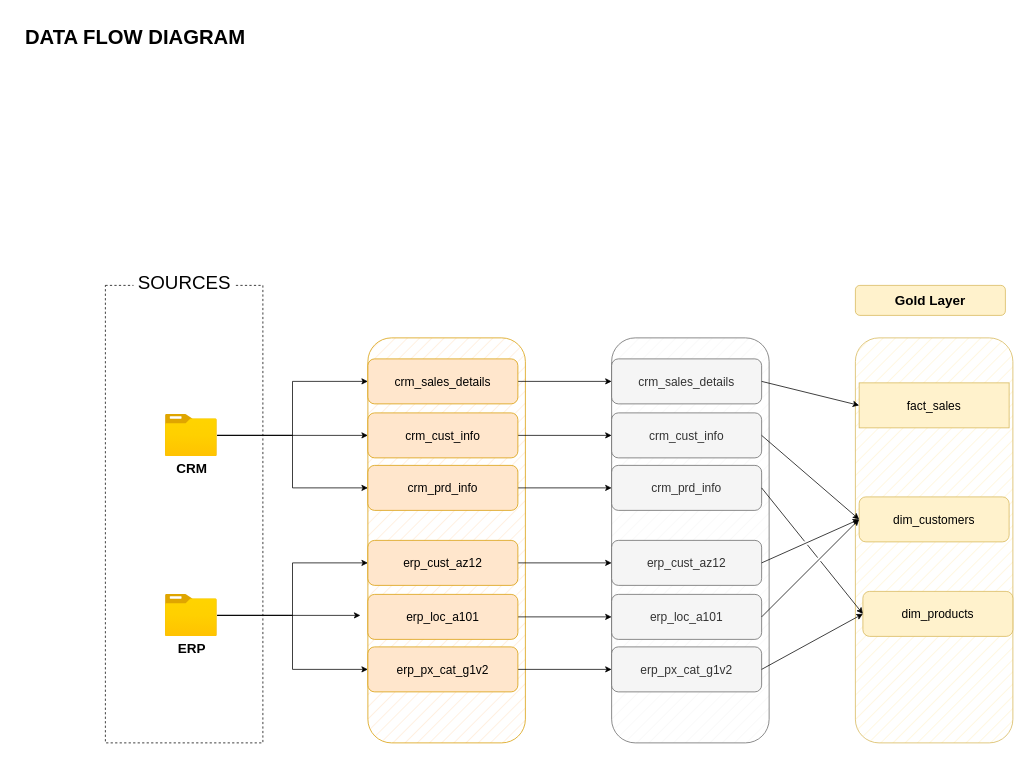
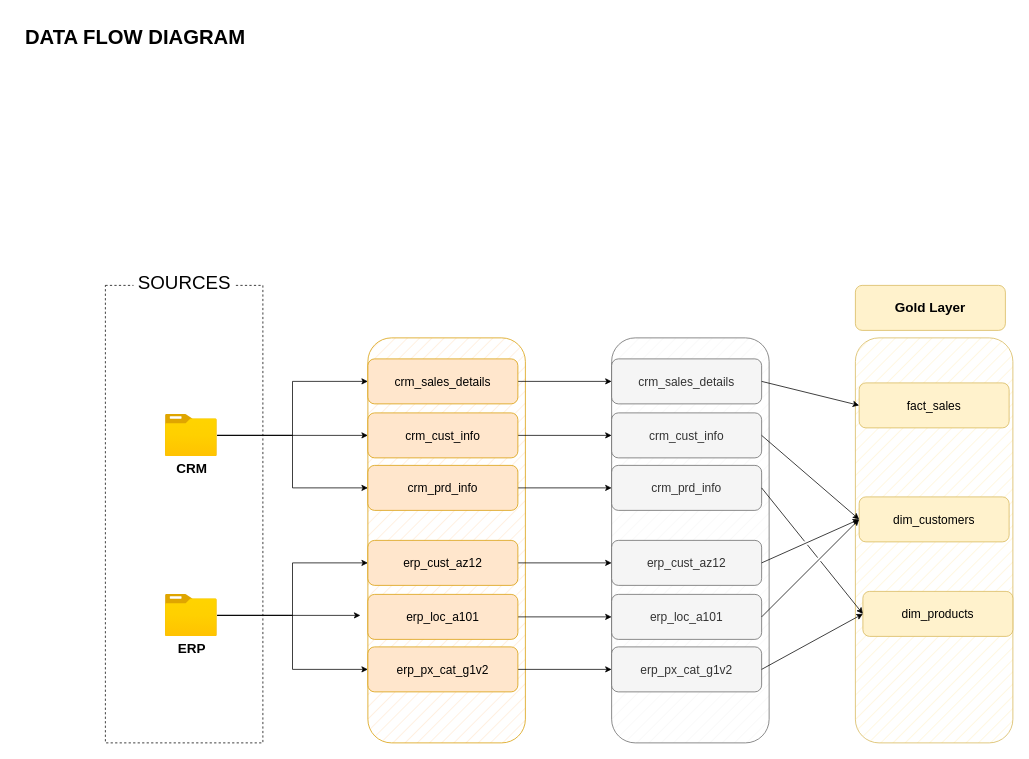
  <mxCell id="0" />
  <mxCell id="1" parent="0" />
  <mxCell id="2" value="&lt;font style=&quot;font-size: 27px;&quot;&gt;DATA FLOW DIAGRAM&lt;/font&gt;" style="text;html=1;align=center;verticalAlign=middle;whiteSpace=wrap;rounded=0;fontStyle=1" parent="1" vertex="1"><mxGeometry x="20" y="20" width="320" height="60" as="geometry" /></mxCell>
  <mxCell id="3" value="" style="rounded=0;whiteSpace=wrap;html=1;fillColor=none;dashed=1;" parent="1" vertex="1"><mxGeometry x="140" y="380" width="210" height="610" as="geometry" /></mxCell>
  <mxCell id="4" value="&lt;font style=&quot;font-size: 25px;&quot;&gt;SOURCES&lt;/font&gt;" style="rounded=1;whiteSpace=wrap;html=1;strokeColor=none;" parent="1" vertex="1"><mxGeometry x="177.5" y="350" width="135" height="50" as="geometry" /></mxCell>
  <mxCell id="5" style="edgeStyle=orthogonalEdgeStyle;rounded=0;orthogonalLoop=1;jettySize=auto;html=1;entryX=0;entryY=0.5;entryDx=0;entryDy=0;" parent="1" source="8" target="17" edge="1"><mxGeometry relative="1" as="geometry" /></mxCell>
  <mxCell id="6" style="edgeStyle=orthogonalEdgeStyle;rounded=0;orthogonalLoop=1;jettySize=auto;html=1;entryX=0;entryY=0.5;entryDx=0;entryDy=0;" parent="1" source="8" target="15" edge="1"><mxGeometry relative="1" as="geometry" /></mxCell>
  <mxCell id="7" style="edgeStyle=orthogonalEdgeStyle;rounded=0;orthogonalLoop=1;jettySize=auto;html=1;entryX=0;entryY=0.5;entryDx=0;entryDy=0;" parent="1" source="8" target="19" edge="1"><mxGeometry relative="1" as="geometry" /></mxCell>
  <mxCell id="8" value="&lt;b&gt;&lt;font style=&quot;font-size: 18px;&quot;&gt;CRM&lt;/font&gt;&lt;/b&gt;" style="image;aspect=fixed;html=1;points=[];align=center;fontSize=12;image=img/lib/azure2/general/Folder_Blank.svg;" parent="1" vertex="1"><mxGeometry x="220" y="552" width="69" height="56.0" as="geometry" /></mxCell>
  <mxCell id="9" style="edgeStyle=orthogonalEdgeStyle;rounded=0;orthogonalLoop=1;jettySize=auto;html=1;" parent="1" source="12" edge="1"><mxGeometry relative="1" as="geometry"><mxPoint x="480" y="820" as="targetPoint" /></mxGeometry></mxCell>
  <mxCell id="10" style="edgeStyle=orthogonalEdgeStyle;rounded=0;orthogonalLoop=1;jettySize=auto;html=1;entryX=0;entryY=0.5;entryDx=0;entryDy=0;" parent="1" source="12" target="21" edge="1"><mxGeometry relative="1" as="geometry" /></mxCell>
  <mxCell id="11" style="edgeStyle=orthogonalEdgeStyle;rounded=0;orthogonalLoop=1;jettySize=auto;html=1;entryX=0;entryY=0.5;entryDx=0;entryDy=0;" parent="1" source="12" target="25" edge="1"><mxGeometry relative="1" as="geometry" /></mxCell>
  <mxCell id="12" value="&lt;span style=&quot;font-size: 18px;&quot;&gt;&lt;b&gt;ERP&lt;/b&gt;&lt;/span&gt;" style="image;aspect=fixed;html=1;points=[];align=center;fontSize=12;image=img/lib/azure2/general/Folder_Blank.svg;" parent="1" vertex="1"><mxGeometry x="220" y="792" width="69" height="56.0" as="geometry" /></mxCell>
  <mxCell id="13" value="" style="rounded=1;whiteSpace=wrap;html=1;fillStyle=hatch;fillColor=#ffe6cc;strokeColor=#d79b00;" parent="1" vertex="1"><mxGeometry x="490" y="450" width="210" height="540" as="geometry" /></mxCell>
  <mxCell id="14" style="edgeStyle=orthogonalEdgeStyle;rounded=0;orthogonalLoop=1;jettySize=auto;html=1;entryX=0;entryY=0.5;entryDx=0;entryDy=0;" parent="1" source="15" target="27" edge="1"><mxGeometry relative="1" as="geometry" /></mxCell>
  <mxCell id="15" value="&lt;font style=&quot;font-size: 16px;&quot;&gt;crm_sales_details&lt;/font&gt;" style="rounded=1;whiteSpace=wrap;html=1;fillColor=#ffe6cc;strokeColor=#d79b00;" parent="1" vertex="1"><mxGeometry x="490" y="478" width="200" height="60" as="geometry" /></mxCell>
  <mxCell id="16" style="edgeStyle=orthogonalEdgeStyle;rounded=0;orthogonalLoop=1;jettySize=auto;html=1;entryX=0;entryY=0.5;entryDx=0;entryDy=0;" parent="1" source="17" target="28" edge="1"><mxGeometry relative="1" as="geometry" /></mxCell>
  <mxCell id="17" value="&lt;font style=&quot;font-size: 16px;&quot;&gt;crm_cust_info&lt;/font&gt;" style="rounded=1;whiteSpace=wrap;html=1;fillColor=#ffe6cc;strokeColor=#d79b00;" parent="1" vertex="1"><mxGeometry x="490" y="550" width="200" height="60" as="geometry" /></mxCell>
  <mxCell id="18" style="edgeStyle=orthogonalEdgeStyle;rounded=0;orthogonalLoop=1;jettySize=auto;html=1;entryX=0;entryY=0.5;entryDx=0;entryDy=0;" parent="1" source="19" target="29" edge="1"><mxGeometry relative="1" as="geometry" /></mxCell>
  <mxCell id="19" value="&lt;span style=&quot;font-size: 16px;&quot;&gt;crm_prd_info&lt;/span&gt;" style="rounded=1;whiteSpace=wrap;html=1;fillColor=#ffe6cc;strokeColor=#d79b00;" parent="1" vertex="1"><mxGeometry x="490" y="620" width="200" height="60" as="geometry" /></mxCell>
  <mxCell id="20" style="edgeStyle=orthogonalEdgeStyle;rounded=0;orthogonalLoop=1;jettySize=auto;html=1;entryX=0;entryY=0.5;entryDx=0;entryDy=0;" parent="1" source="21" target="30" edge="1"><mxGeometry relative="1" as="geometry" /></mxCell>
  <mxCell id="21" value="&lt;font style=&quot;font-size: 16px;&quot;&gt;erp_cust_az12&lt;/font&gt;" style="rounded=1;whiteSpace=wrap;html=1;fillColor=#ffe6cc;strokeColor=#d79b00;" parent="1" vertex="1"><mxGeometry x="490" y="720" width="200" height="60" as="geometry" /></mxCell>
  <mxCell id="22" style="edgeStyle=orthogonalEdgeStyle;rounded=0;orthogonalLoop=1;jettySize=auto;html=1;entryX=0;entryY=0.5;entryDx=0;entryDy=0;" parent="1" source="23" target="31" edge="1"><mxGeometry relative="1" as="geometry" /></mxCell>
  <mxCell id="23" value="&lt;font style=&quot;font-size: 16px;&quot;&gt;erp_loc_a101&lt;/font&gt;" style="rounded=1;whiteSpace=wrap;html=1;fillColor=#ffe6cc;strokeColor=#d79b00;" parent="1" vertex="1"><mxGeometry x="490" y="792" width="200" height="60" as="geometry" /></mxCell>
  <mxCell id="24" style="edgeStyle=orthogonalEdgeStyle;rounded=0;orthogonalLoop=1;jettySize=auto;html=1;entryX=0;entryY=0.5;entryDx=0;entryDy=0;" parent="1" source="25" target="32" edge="1"><mxGeometry relative="1" as="geometry" /></mxCell>
  <mxCell id="25" value="&lt;span style=&quot;font-size: 16px;&quot;&gt;erp_px_cat_g1v2&lt;/span&gt;" style="rounded=1;whiteSpace=wrap;html=1;fillColor=#ffe6cc;strokeColor=#d79b00;" parent="1" vertex="1"><mxGeometry x="490" y="862" width="200" height="60" as="geometry" /></mxCell>
  <mxCell id="26" value="" style="rounded=1;whiteSpace=wrap;html=1;fillStyle=hatch;fillColor=#f5f5f5;strokeColor=#666666;fontColor=#333333;" parent="1" vertex="1"><mxGeometry x="815" y="450" width="210" height="540" as="geometry" /></mxCell>
  <mxCell id="27" value="&lt;font style=&quot;font-size: 16px;&quot;&gt;crm_sales_details&lt;/font&gt;" style="rounded=1;whiteSpace=wrap;html=1;fillColor=#f5f5f5;strokeColor=#666666;fontColor=#333333;" parent="1" vertex="1"><mxGeometry x="815" y="478" width="200" height="60" as="geometry" /></mxCell>
  <mxCell id="28" value="&lt;font style=&quot;font-size: 16px;&quot;&gt;crm_cust_info&lt;/font&gt;" style="rounded=1;whiteSpace=wrap;html=1;fillColor=#f5f5f5;strokeColor=#666666;fontColor=#333333;" parent="1" vertex="1"><mxGeometry x="815" y="550" width="200" height="60" as="geometry" /></mxCell>
  <mxCell id="29" value="&lt;span style=&quot;font-size: 16px;&quot;&gt;crm_prd_info&lt;/span&gt;" style="rounded=1;whiteSpace=wrap;html=1;fillColor=#f5f5f5;strokeColor=#666666;fontColor=#333333;" parent="1" vertex="1"><mxGeometry x="815" y="620" width="200" height="60" as="geometry" /></mxCell>
  <mxCell id="30" value="&lt;font style=&quot;font-size: 16px;&quot;&gt;erp_cust_az12&lt;/font&gt;" style="rounded=1;whiteSpace=wrap;html=1;fillColor=#f5f5f5;strokeColor=#666666;fontColor=#333333;" parent="1" vertex="1"><mxGeometry x="815" y="720" width="200" height="60" as="geometry" /></mxCell>
  <mxCell id="31" value="&lt;font style=&quot;font-size: 16px;&quot;&gt;erp_loc_a101&lt;/font&gt;" style="rounded=1;whiteSpace=wrap;html=1;fillColor=#f5f5f5;strokeColor=#666666;fontColor=#333333;" parent="1" vertex="1"><mxGeometry x="815" y="792" width="200" height="60" as="geometry" /></mxCell>
  <mxCell id="32" value="&lt;span style=&quot;font-size: 16px;&quot;&gt;erp_px_cat_g1v2&lt;/span&gt;" style="rounded=1;whiteSpace=wrap;html=1;fillColor=#f5f5f5;strokeColor=#666666;fontColor=#333333;" parent="1" vertex="1"><mxGeometry x="815" y="862" width="200" height="60" as="geometry" /></mxCell>
  <mxCell id="33" value="" style="rounded=1;whiteSpace=wrap;html=1;fillStyle=hatch;fillColor=#fff2cc;strokeColor=#d6b656;" vertex="1" parent="1"><mxGeometry x="1140" y="450" width="210" height="540" as="geometry" /></mxCell>
- <mxCell id="34" value="&lt;b&gt;&lt;font style=&quot;font-size: 18px;&quot;&gt;Gold Layer&lt;/font&gt;&lt;/b&gt;" style="rounded=1;whiteSpace=wrap;html=1;fillColor=#fff2cc;strokeColor=#d6b656;" vertex="1" parent="1"><mxGeometry x="1140" y="380" width="200" height="40" as="geometry" /></mxCell>
- <mxCell id="35" value="&lt;font style=&quot;font-size: 16px;&quot;&gt;fact_sales&lt;/font&gt;" style="whiteSpace=wrap;html=1;fillColor=#fff2cc;strokeColor=#d6b656;rounded=0;" vertex="1" parent="1"><mxGeometry x="1145" y="510" width="200" height="60" as="geometry" /></mxCell>
+ <mxCell id="34" value="&lt;b&gt;&lt;font style=&quot;font-size: 18px;&quot;&gt;Gold Layer&lt;/font&gt;&lt;/b&gt;" style="rounded=1;whiteSpace=wrap;html=1;fillColor=#fff2cc;strokeColor=#d6b656;" vertex="1" parent="1"><mxGeometry x="1140" y="380" width="200" height="60" as="geometry" /></mxCell>
+ <mxCell id="35" value="&lt;font style=&quot;font-size: 16px;&quot;&gt;fact_sales&lt;/font&gt;" style="rounded=1;whiteSpace=wrap;html=1;fillColor=#fff2cc;strokeColor=#d6b656;" vertex="1" parent="1"><mxGeometry x="1145" y="510" width="200" height="60" as="geometry" /></mxCell>
  <mxCell id="36" value="&lt;font style=&quot;font-size: 16px;&quot;&gt;dim_customers&lt;/font&gt;" style="rounded=1;whiteSpace=wrap;html=1;fillColor=#fff2cc;strokeColor=#d6b656;" vertex="1" parent="1"><mxGeometry x="1145" y="662" width="200" height="60" as="geometry" /></mxCell>
  <mxCell id="37" value="&lt;span style=&quot;font-size: 16px;&quot;&gt;dim_products&lt;/span&gt;" style="rounded=1;whiteSpace=wrap;html=1;fillColor=#fff2cc;strokeColor=#d6b656;" vertex="1" parent="1"><mxGeometry x="1150" y="788" width="200" height="60" as="geometry" /></mxCell>
  <mxCell id="38" value="" style="endArrow=classic;html=1;rounded=0;exitX=1;exitY=0.5;exitDx=0;exitDy=0;entryX=0;entryY=0.5;entryDx=0;entryDy=0;" edge="1" parent="1" source="27" target="35"><mxGeometry width="50" height="50" relative="1" as="geometry"><mxPoint x="1060" y="650" as="sourcePoint" /><mxPoint x="1110" y="600" as="targetPoint" /></mxGeometry></mxCell>
  <mxCell id="39" value="" style="endArrow=classic;html=1;rounded=0;exitX=1;exitY=0.5;exitDx=0;exitDy=0;entryX=0;entryY=0.5;entryDx=0;entryDy=0;jumpStyle=gap;" edge="1" parent="1" source="28" target="36"><mxGeometry width="50" height="50" relative="1" as="geometry"><mxPoint x="1025" y="518" as="sourcePoint" /><mxPoint x="1155" y="550" as="targetPoint" /></mxGeometry></mxCell>
  <mxCell id="40" value="" style="endArrow=classic;html=1;rounded=0;entryX=0;entryY=0.5;entryDx=0;entryDy=0;exitX=1;exitY=0.5;exitDx=0;exitDy=0;jumpStyle=gap;" edge="1" parent="1" source="30" target="36"><mxGeometry width="50" height="50" relative="1" as="geometry"><mxPoint x="1060" y="770" as="sourcePoint" /><mxPoint x="1110" y="720" as="targetPoint" /></mxGeometry></mxCell>
  <mxCell id="41" value="" style="endArrow=classic;html=1;rounded=0;exitX=1;exitY=0.5;exitDx=0;exitDy=0;entryX=0;entryY=0.5;entryDx=0;entryDy=0;jumpStyle=gap;" edge="1" parent="1" source="31" target="36"><mxGeometry width="50" height="50" relative="1" as="geometry"><mxPoint x="1050" y="810" as="sourcePoint" /><mxPoint x="1100" y="760" as="targetPoint" /></mxGeometry></mxCell>
  <mxCell id="42" value="" style="endArrow=classic;html=1;rounded=0;entryX=0;entryY=0.5;entryDx=0;entryDy=0;exitX=1;exitY=0.5;exitDx=0;exitDy=0;jumpStyle=gap;" edge="1" parent="1" source="32" target="37"><mxGeometry width="50" height="50" relative="1" as="geometry"><mxPoint x="1050" y="890" as="sourcePoint" /><mxPoint x="1100" y="840" as="targetPoint" /></mxGeometry></mxCell>
  <mxCell id="43" value="" style="endArrow=classic;html=1;rounded=0;exitX=1;exitY=0.5;exitDx=0;exitDy=0;entryX=0;entryY=0.5;entryDx=0;entryDy=0;jumpStyle=gap;" edge="1" parent="1" source="29" target="37"><mxGeometry width="50" height="50" relative="1" as="geometry"><mxPoint x="1035" y="528" as="sourcePoint" /><mxPoint x="1165" y="560" as="targetPoint" /></mxGeometry></mxCell>
